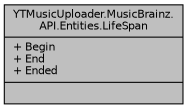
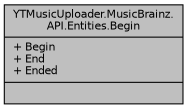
  digraph {
-   n1 [color=black fillcolor=grey75 fontcolor=black fontname=Helvetica fontsize=10 height=0.2 label="{YTMusicUploader.MusicBrainz.\lAPI.Entities.LifeSpan\n|+ Begin\l+ End\l+ Ended\l|}" shape=record style=filled width=0.4]
+   n1 [color=black fillcolor=grey75 fontcolor=black fontname=Helvetica fontsize=10 height=0.2 label="{YTMusicUploader.MusicBrainz.\lAPI.Entities.Begin\n|+ Begin\l+ End\l+ Ended\l|}" shape=record style=filled width=0.4]
  }
